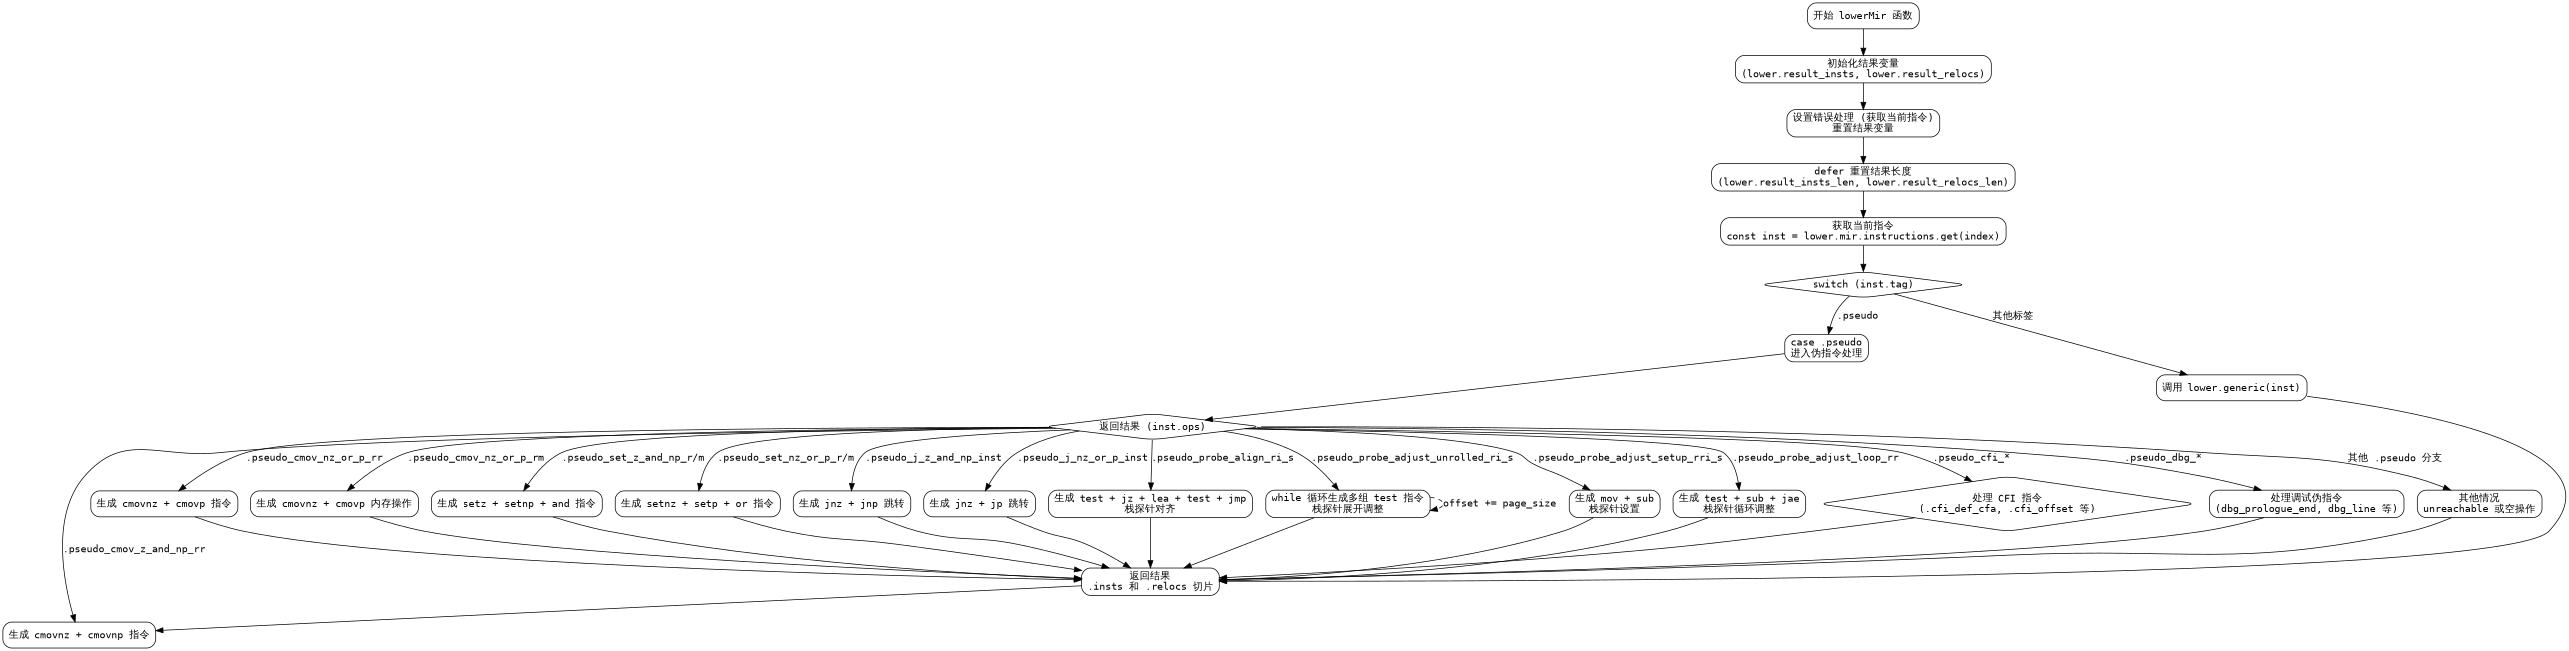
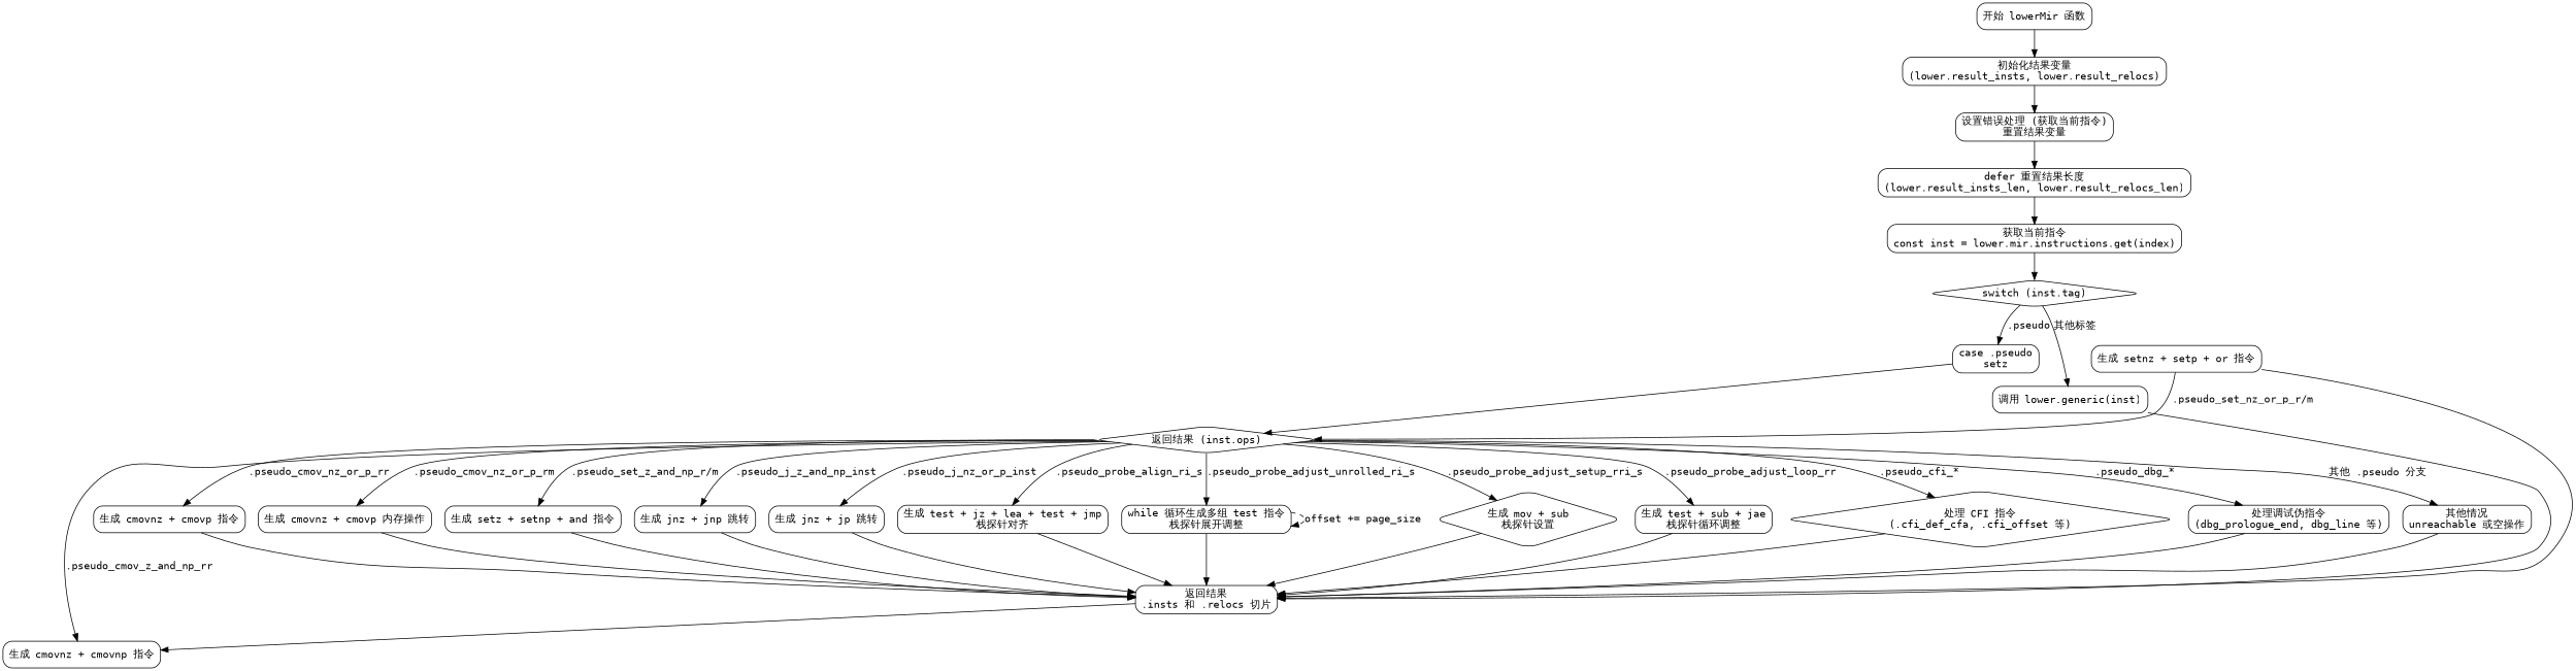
  digraph {
    fontname="DejaVu Sans Mono"
    node [fontname="DejaVu Sans Mono" shape=rectangle style=rounded]
    edge [fontname="DejaVu Sans Mono"]
    n1 [label="开始 lowerMir 函数"]
    n2 [label="初始化结果变量\n(lower.result_insts, lower.result_relocs)"]
    n3 [label="设置错误处理 (获取当前指令)\n重置结果变量"]
    n4 [label="defer 重置结果长度\n(lower.result_insts_len, lower.result_relocs_len)"]
    n5 [label="获取当前指令\nconst inst = lower.mir.instructions.get(index)"]
    n6 [label="switch (inst.tag)" shape=diamond]
-   n7 [label="case .pseudo\n进入伪指令处理"]
+   n7 [label="case .pseudo\nsetz"]
    n8 [label="调用 lower.generic(inst)" shape=box]
    n9 [label="返回结果 (inst.ops)" shape=diamond]
    n10 [label="返回结果\n.insts 和 .relocs 切片"]
    n11 [label="生成 cmovnz + cmovnp 指令"]
    n12 [label="生成 cmovnz + cmovp 指令"]
    n13 [label="生成 cmovnz + cmovp 内存操作"]
    n14 [label="生成 setz + setnp + and 指令"]
    n15 [label="生成 setnz + setp + or 指令"]
    n16 [label="生成 jnz + jnp 跳转"]
    n17 [label="生成 jnz + jp 跳转"]
    n18 [label="生成 test + jz + lea + test + jmp\n栈探针对齐"]
    n19 [label="while 循环生成多组 test 指令\n栈探针展开调整"]
-   n20 [label="生成 mov + sub\n栈探针设置"]
+   n20 [label="生成 mov + sub\n栈探针设置" shape=diamond]
    n21 [label="生成 test + sub + jae\n栈探针循环调整"]
    n22 [label="处理 CFI 指令\n(.cfi_def_cfa, .cfi_offset 等)" shape=diamond]
    n23 [label="处理调试伪指令\n(dbg_prologue_end, dbg_line 等)"]
    n24 [label="其他情况\nunreachable 或空操作"]
    n1 -> n2
    n2 -> n3
    n3 -> n4
    n4 -> n5
    n5 -> n6
    n6 -> n7 [label=".pseudo"]
    n6 -> n8 [label="其他标签"]
    n7 -> n9
    n8 -> n10
    n9 -> n11 [label=".pseudo_cmov_z_and_np_rr"]
    n9 -> n12 [label=".pseudo_cmov_nz_or_p_rr"]
    n9 -> n13 [label=".pseudo_cmov_nz_or_p_rm"]
    n9 -> n14 [label=".pseudo_set_z_and_np_r/m"]
-   n9 -> n15 [label=".pseudo_set_nz_or_p_r/m"]
+   n15 -> n9 [label=".pseudo_set_nz_or_p_r/m"]
    n9 -> n16 [label=".pseudo_j_z_and_np_inst"]
    n9 -> n17 [label=".pseudo_j_nz_or_p_inst"]
    n9 -> n18 [label=".pseudo_probe_align_ri_s"]
    n9 -> n19 [label=".pseudo_probe_adjust_unrolled_ri_s"]
    n9 -> n20 [label=".pseudo_probe_adjust_setup_rri_s"]
    n9 -> n21 [label=".pseudo_probe_adjust_loop_rr"]
    n9 -> n22 [label=".pseudo_cfi_*"]
    n9 -> n23 [label=".pseudo_dbg_*"]
    n9 -> n24 [label="其他 .pseudo 分支"]
    n10 -> n11
    n12 -> n10
    n13 -> n10
    n14 -> n10
    n15 -> n10
    n16 -> n10
    n17 -> n10
    n18 -> n10
    n19 -> n10
    n19 -> n19 [label="offset += page_size" style=dashed]
    n20 -> n10
    n21 -> n10
    n22 -> n10
    n23 -> n10
    n24 -> n10
  }
